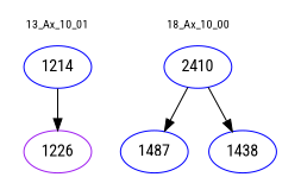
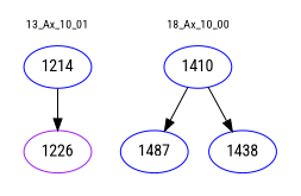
  digraph {
    fontname="Roboto Condensed"
    node [color=blue fontname="Roboto Condensed"]
    edge [color=black fontname="Roboto Condensed"]
    n1 [label=1214]
    n2 [color=purple label=1226]
-   n3 [label=2410]
+   n3 [label=1410]
    n4 [label=1487]
    n5 [label=1438]
    subgraph cluster_1 {
      color=white
      fontsize=10
      label="13_Ax_10_01"
      n1
      n2
    }
    subgraph cluster_2 {
      color=white
      fontsize=10
      label="18_Ax_10_00"
      n3
      n4
      n5
    }
    n1 -> n2
    n3 -> n4
    n3 -> n5
  }
